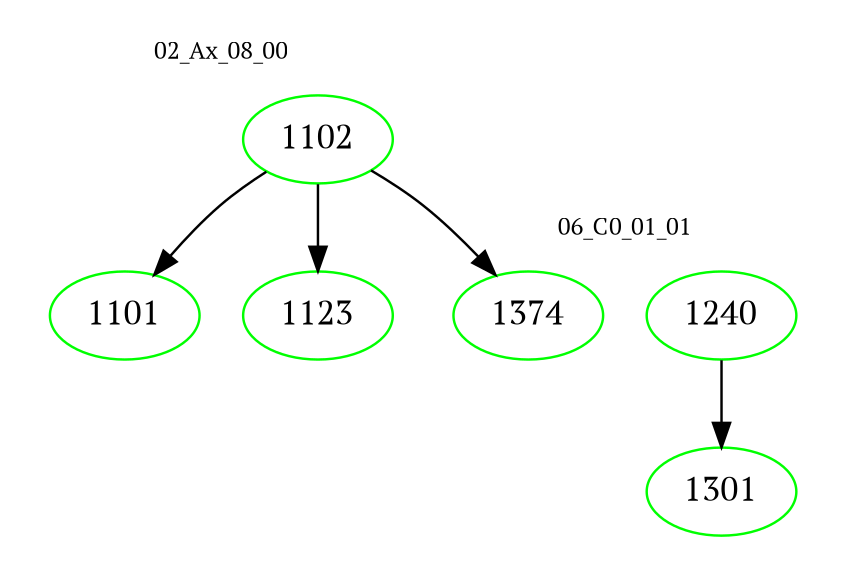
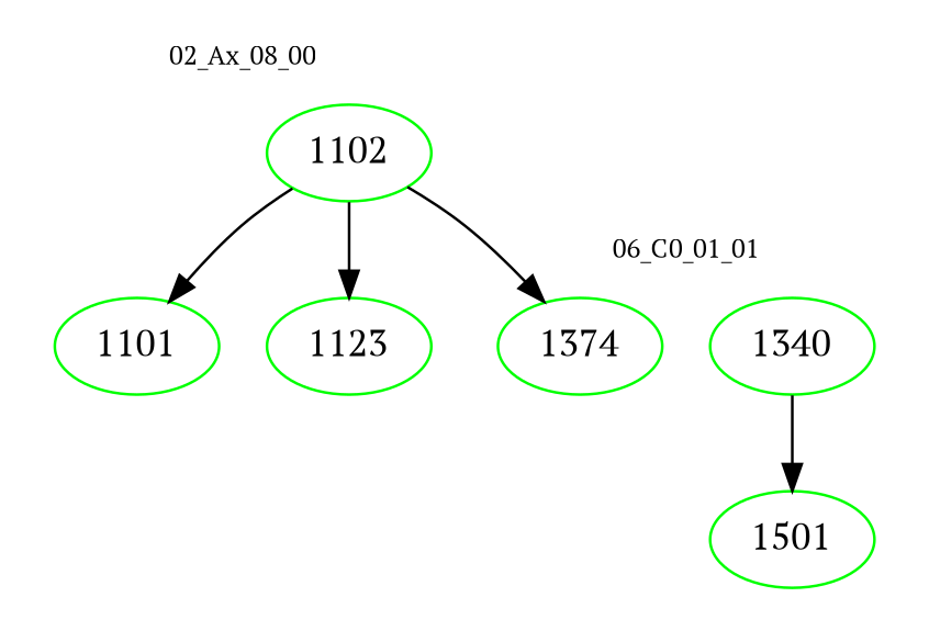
  digraph {
    fontname="PT Serif"
    node [color=green fontname="PT Serif"]
    edge [color=black fontname="PT Serif"]
    n1 [label=1102]
    n2 [label=1101]
    n3 [label=1123]
-   n4 [label=1240]
-   n5 [label=1301]
+   n4 [label=1340]
+   n5 [label=1501]
    n6 [label=1374]
    subgraph cluster_1 {
      color=white
      fontsize=10
      label="02_Ax_08_00"
      n1
      n2
      n3
    }
    subgraph cluster_2 {
      color=white
      fontsize=10
      label="06_C0_01_01"
      n4
      n5
      n6
    }
    n1 -> n2
    n1 -> n3
    n1 -> n6
    n4 -> n5
  }
